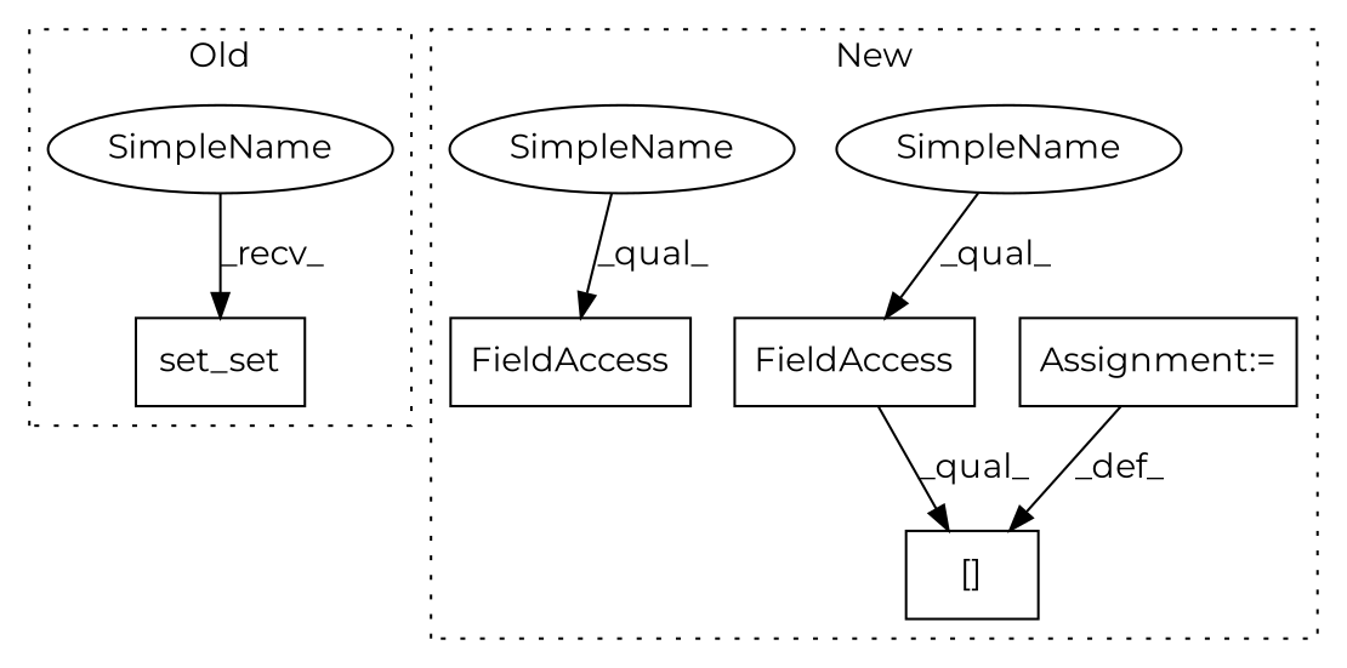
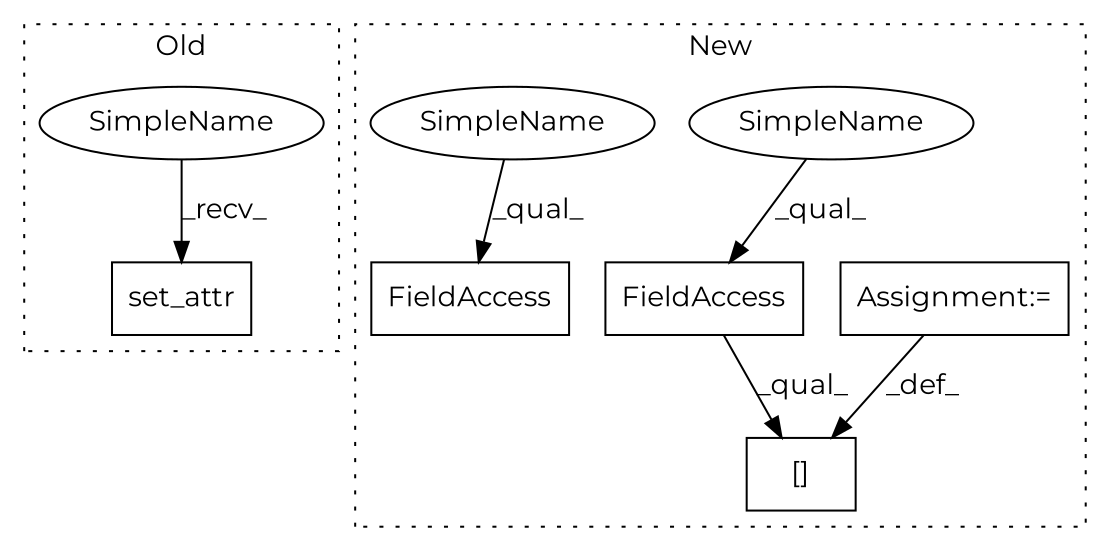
  digraph {
    fontname=Montserrat
    node [a=42 l=4 s=16905 shape=box fontname=Montserrat]
    edge [fontname=Montserrat]
-   n1 [a=32 l="9,1" label=set_set s="17312,17338"]
+   n1 [a=32 l="9,1" label=set_attr s="17312,17338"]
    n2 [label=SimpleName s=17307 shape=ellipse]
    n3 [a=2 l="11,1" label="[]" s="16905,16920"]
    n4 [a=22 l=10 label=FieldAccess]
    n5 [a=7 l=1 label="Assignment:=" s=16804]
    n6 [a=22 l=10 label=FieldAccess s=16805]
    n7 [label=SimpleName shape=ellipse]
    n8 [label=SimpleName s=16805 shape=ellipse]
    subgraph cluster_1 {
      label=Old
      style=dotted
      n1
      n2
    }
    subgraph cluster_2 {
      label=New
      style=dotted
      n3
      n4
      n5
      n6
      n7
      n8
    }
    n2 -> n1 [label=_recv_]
    n4 -> n3 [label=_qual_]
    n5 -> n3 [label=_def_]
    n7 -> n4 [label=_qual_]
    n8 -> n6 [label=_qual_]
  }
